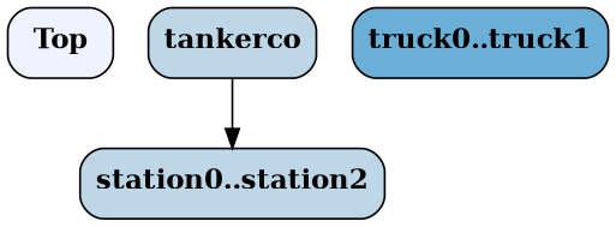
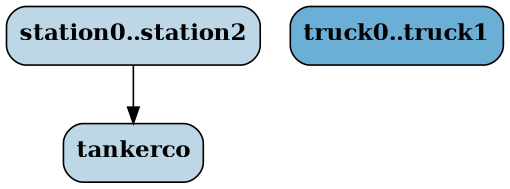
  strict digraph {
    node [fillcolor="/blues5/2" shape=box style="rounded,filled"]
-   n1 [fillcolor="/blues5/1" label=<<b>Top</b><br align="left"/>>]
    n2 [label=<<b>station0..station2</b><br align="left"/>>]
    n3 [label=<<b>tankerco</b><br align="left"/>>]
    n4 [fillcolor="/blues5/3" label=<<b>truck0..truck1</b><br align="left"/>>]
-   n3 -> n2
+   n2 -> n3
  }
